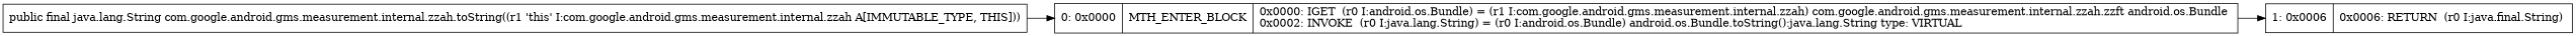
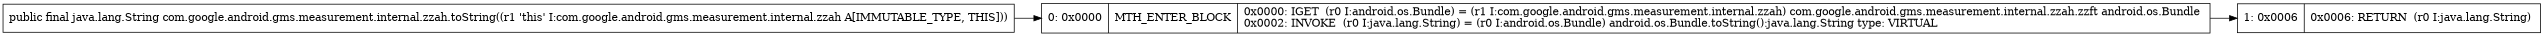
  digraph {
    rankdir=LR
    node [shape=record]
    n1 [label="{0\:\ 0x0000|MTH_ENTER_BLOCK\l|0x0000: IGET  (r0 I:android.os.Bundle) = (r1 I:com.google.android.gms.measurement.internal.zzah) com.google.android.gms.measurement.internal.zzah.zzft android.os.Bundle \l0x0002: INVOKE  (r0 I:java.lang.String) = (r0 I:android.os.Bundle) android.os.Bundle.toString():java.lang.String type: VIRTUAL \l}"]
-   n2 [label="{1\:\ 0x0006|0x0006: RETURN  (r0 I:java.final.String) \l}"]
+   n2 [label="{1\:\ 0x0006|0x0006: RETURN  (r0 I:java.lang.String) \l}"]
    n3 [label="{public final java.lang.String com.google.android.gms.measurement.internal.zzah.toString((r1 'this' I:com.google.android.gms.measurement.internal.zzah A[IMMUTABLE_TYPE, THIS])) }"]
    n1 -> n2
    n3 -> n1
  }
